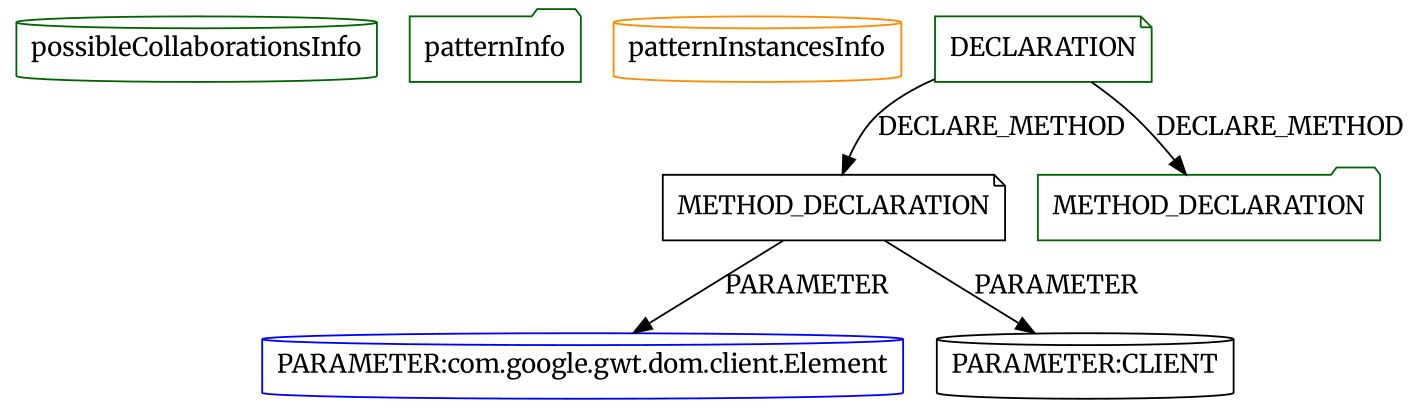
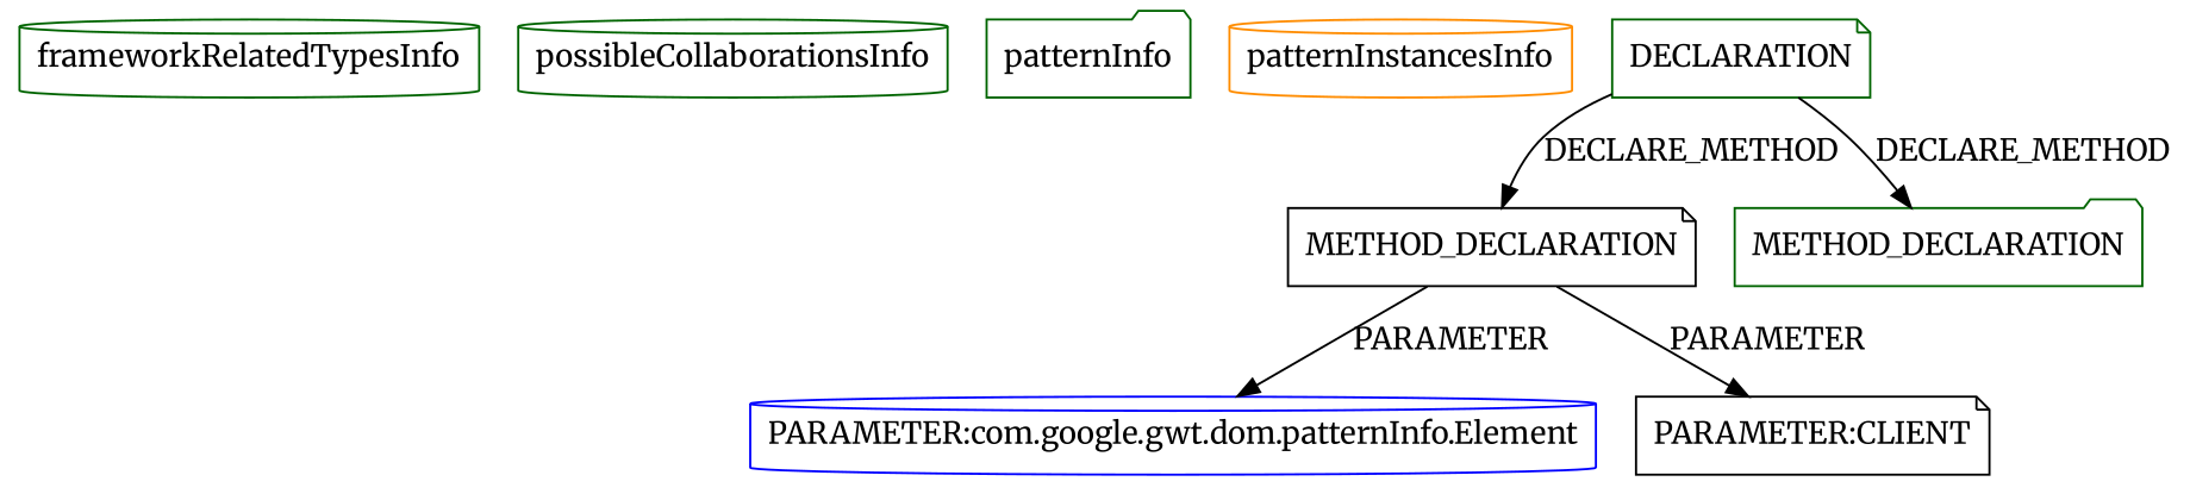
  digraph {
    fontname=Merriweather
    node [color=darkgreen fontname=Merriweather shape=cylinder isFrameworkType=false]
    edge [fontname=Merriweather]
+   frameworkRelatedTypesInfo [isFrameworkType=""]
    possibleCollaborationsInfo [isFrameworkType=""]
    patternInfo [frequency=3.0 patternRootClient=0 shape=folder isFrameworkType=""]
    patternInstancesInfo [0="karlwettin-kodapan-gwt-google-map-v3~/karlwettin-kodapan-gwt-google-map-v3/kodapan-gwt-google-map-v3-master/src/main/java/se/kodapan/gwt/google/maps/v3/client/Map.java~Map~3366" 1="mstahv-g-leaflet~/mstahv-g-leaflet/g-leaflet-master/src/main/java/org/peimari/gleaflet/client/Map.java~Map~4095" 2="karlwettin-kodapan-gwt-google-map-v3~/karlwettin-kodapan-gwt-google-map-v3/kodapan-gwt-google-map-v3-master/src/main/java/se/kodapan/gwt/google/maps/v3/client/StreetViewPanorama.java~StreetViewPanorama~3360" color=darkorange isFrameworkType=""]
-   n5 [color=blue label="PARAMETER:com.google.gwt.dom.client.Element" vertexType=PARAMETER_DECLARATION]
+   n5 [color=blue label="PARAMETER:com.google.gwt.dom.patternInfo.Element" vertexType=PARAMETER_DECLARATION]
    n6 [color=black label=METHOD_DECLARATION shape=note vertexType=CLIENT_METHOD_DECLARATION]
-   n7 [color=black label="PARAMETER:CLIENT" vertexType=PARAMETER_DECLARATION]
+   n7 [color=black label="PARAMETER:CLIENT" shape=note vertexType=PARAMETER_DECLARATION]
    n8 [label=DECLARATION shape=note vertexType=ROOT_CLIENT_CLASS_DECLARATION]
    n9 [label=METHOD_DECLARATION shape=folder vertexType=CLIENT_METHOD_DECLARATION]
    n6 -> n5 [label=PARAMETER]
    n6 -> n7 [label=PARAMETER]
    n8 -> n6 [label=DECLARE_METHOD]
    n8 -> n9 [label=DECLARE_METHOD]
  }
